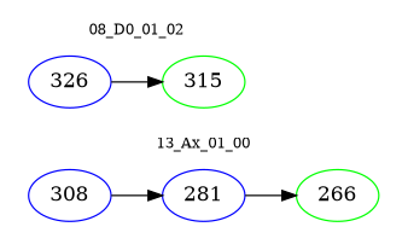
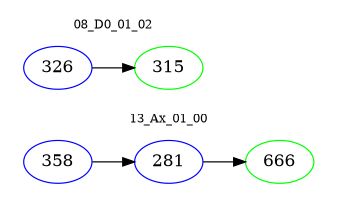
  digraph {
    rankdir=LR
    node [color=blue]
    edge [color=black]
    n1 [label=281]
-   n2 [color=green label=266]
-   n3 [label=308]
+   n2 [color=green label=666]
+   n3 [label=358]
    n4 [label=326]
    n5 [color=green label=315]
    subgraph cluster_1 {
      color=white
      fontsize=10
      label="13_Ax_01_00"
      n1
      n2
      n3
    }
    subgraph cluster_2 {
      color=white
      fontsize=10
      label="08_D0_01_02"
      n4
      n5
    }
    n1 -> n2
    n3 -> n1
    n4 -> n5
  }
